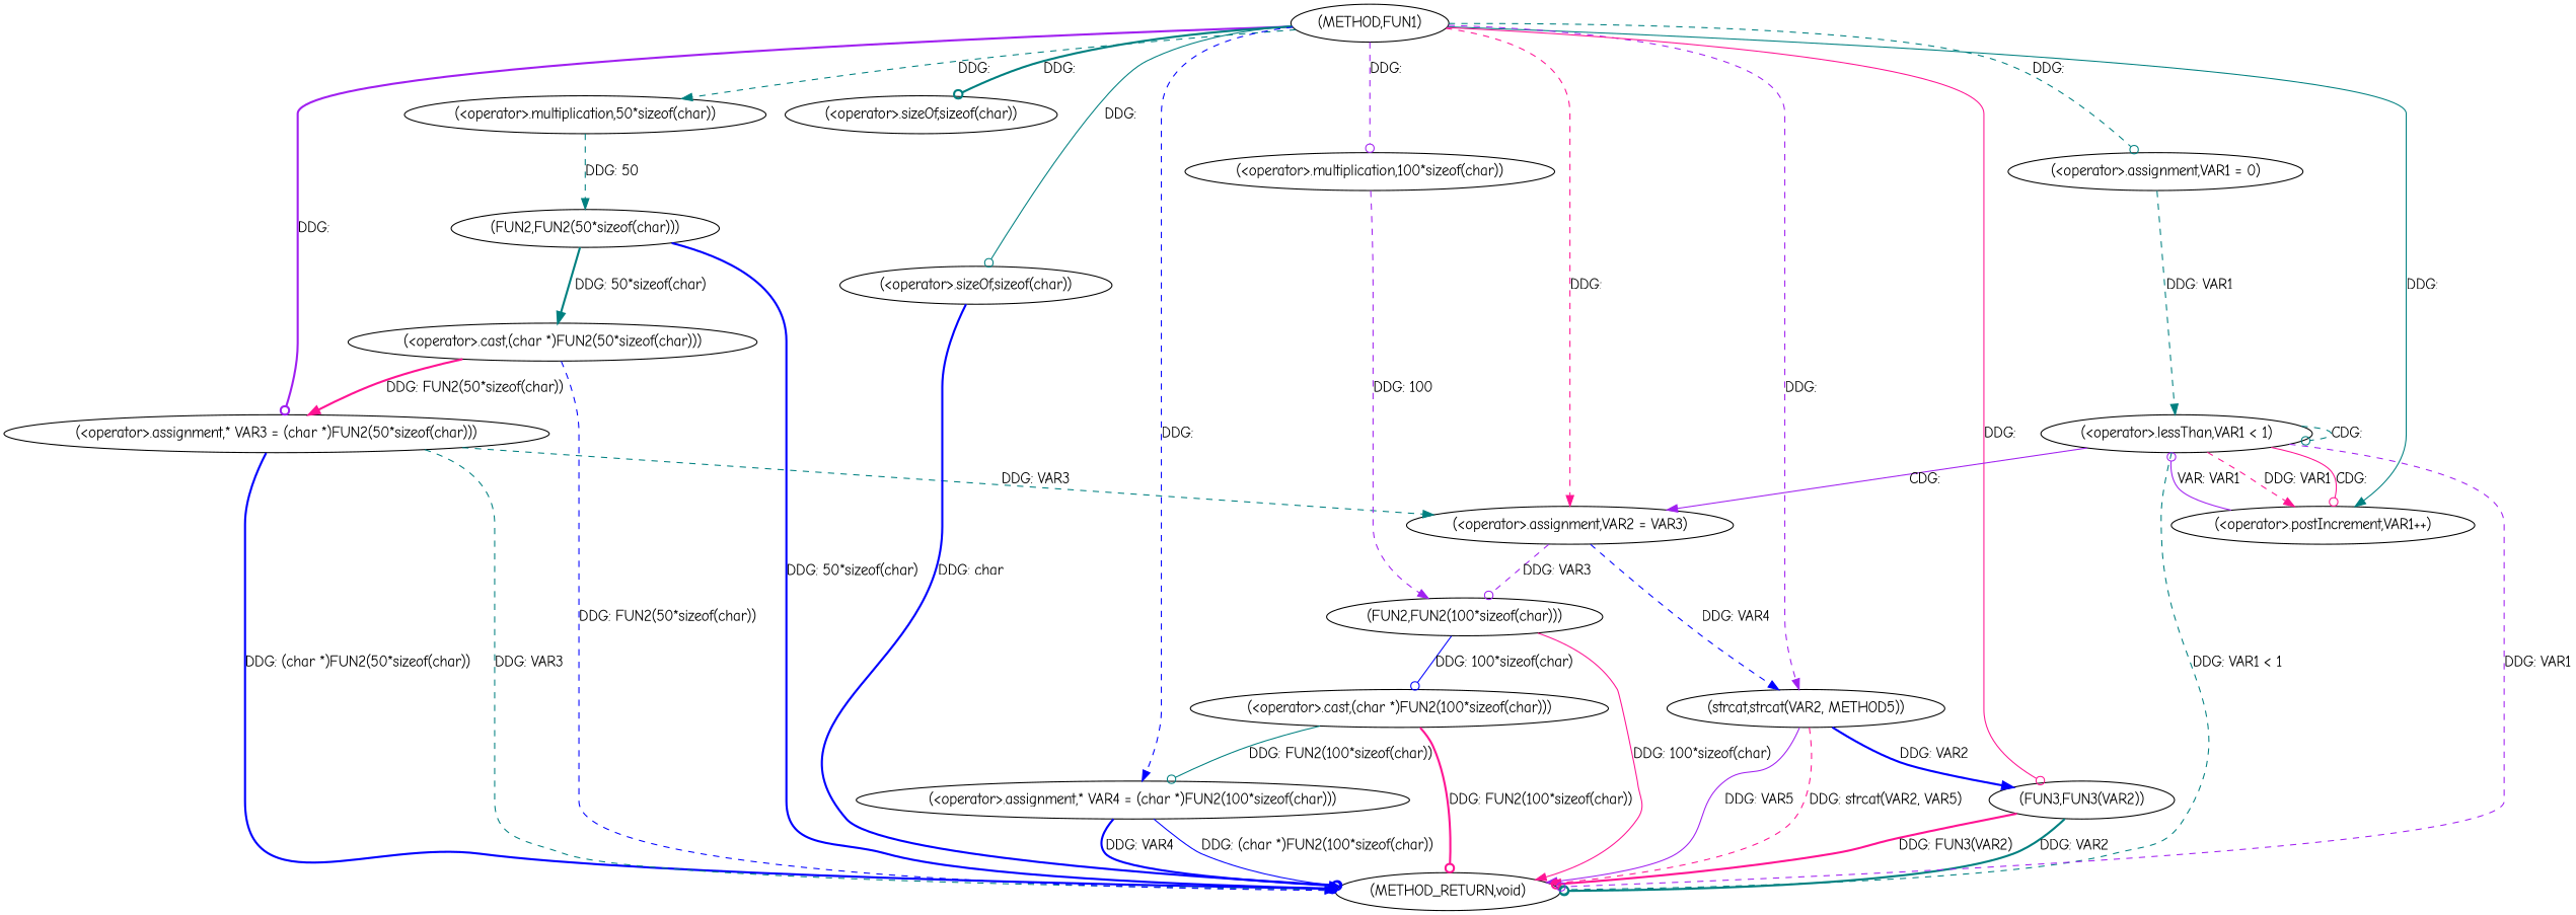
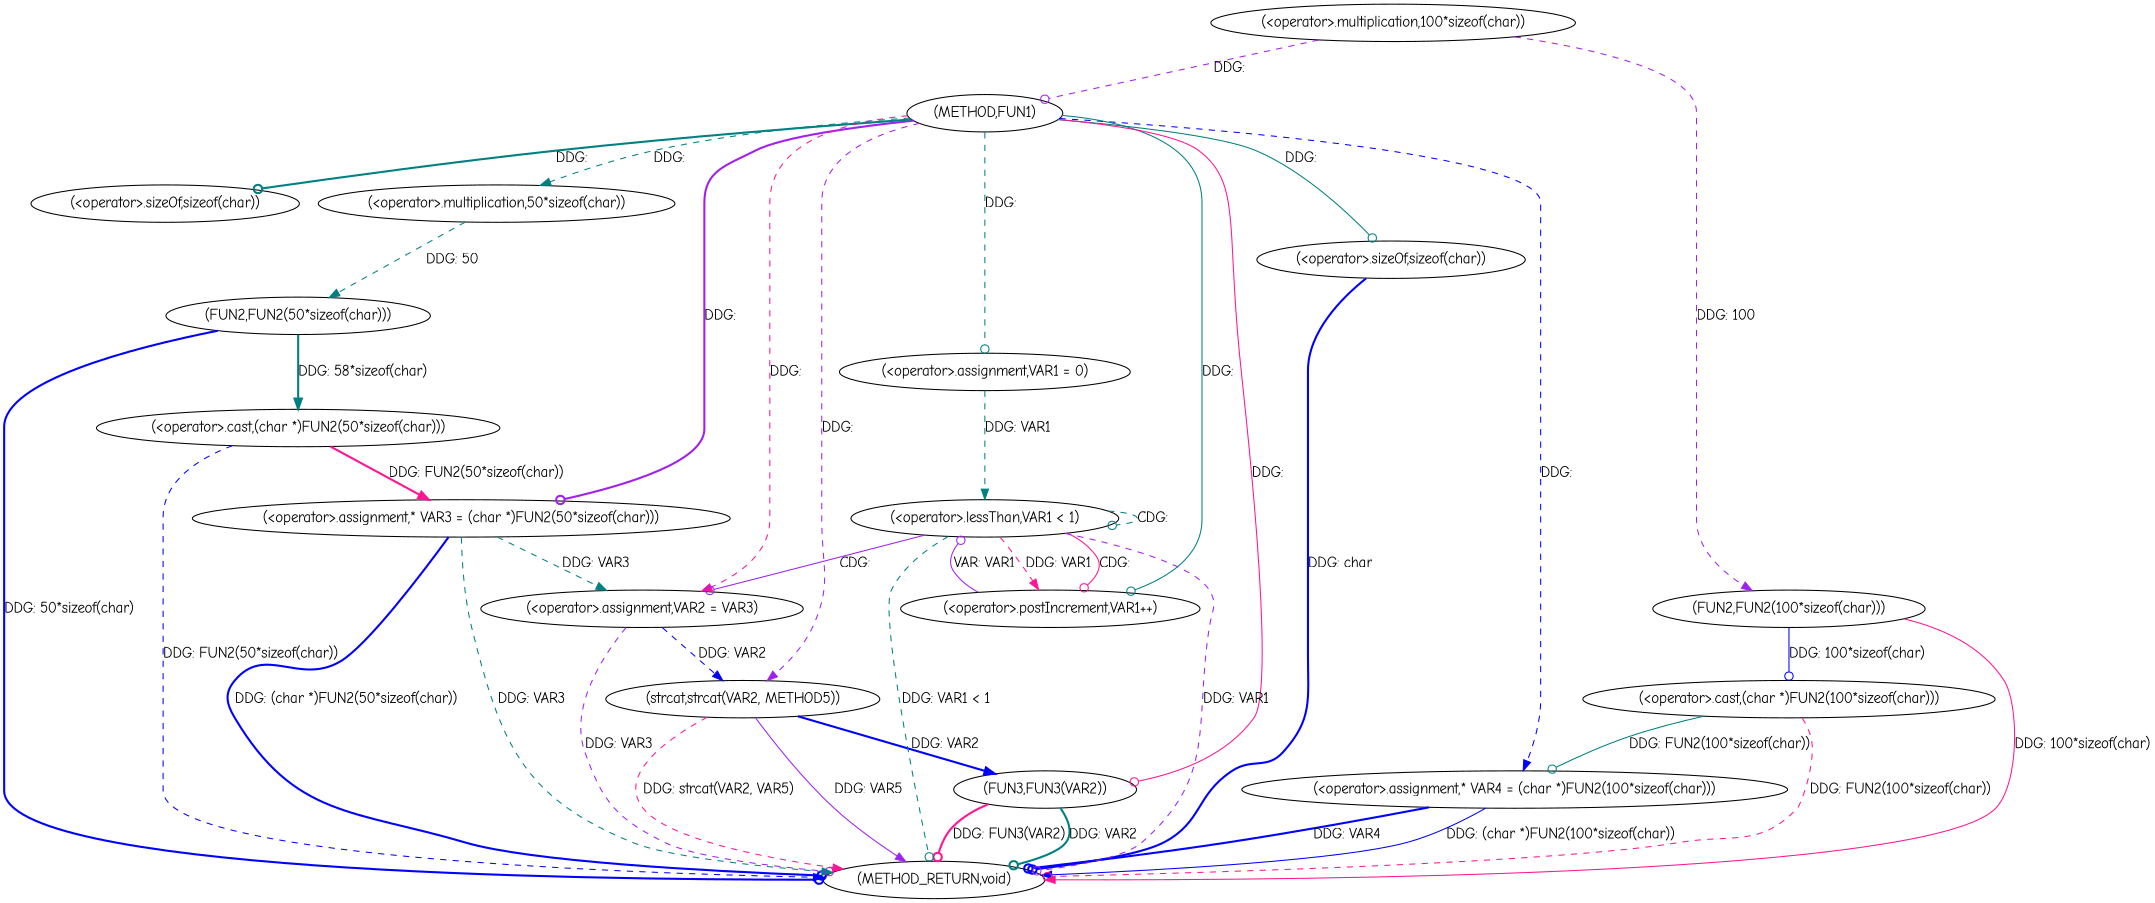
  digraph {
    fontname="Comic Neue"
    node [fontname="Comic Neue"]
    edge [arrowhead=odot color=teal fontname="Comic Neue" style=dashed]
    n1 [label="(METHOD,FUN1)"]
    n2 [label="(<operator>.assignment,* VAR3 = (char *)FUN2(50*sizeof(char)))"]
    n3 [label="(<operator>.multiplication,50*sizeof(char))"]
    n4 [label="(<operator>.sizeOf,sizeof(char))"]
    n5 [label="(<operator>.assignment,* VAR4 = (char *)FUN2(100*sizeof(char)))"]
    n6 [label="(<operator>.multiplication,100*sizeof(char))"]
    n7 [label="(<operator>.sizeOf,sizeof(char))"]
    n8 [label="(<operator>.assignment,VAR1 = 0)"]
    n9 [label="(<operator>.postIncrement,VAR1++)"]
    n10 [label="(<operator>.assignment,VAR2 = VAR3)"]
    n11 [label="(strcat,strcat(VAR2, METHOD5))"]
    n12 [label="(FUN3,FUN3(VAR2))"]
    n13 [label="(METHOD_RETURN,void)"]
    n14 [label="(FUN2,FUN2(50*sizeof(char)))"]
    n15 [label="(FUN2,FUN2(100*sizeof(char)))"]
    n16 [label="(<operator>.lessThan,VAR1 < 1)"]
    n17 [label="(<operator>.cast,(char *)FUN2(50*sizeof(char)))"]
    n18 [label="(<operator>.cast,(char *)FUN2(100*sizeof(char)))"]
    n1 -> n2 [color=purple label="DDG: " style=bold]
    n1 -> n3 [arrowhead=normal label="DDG: "]
    n1 -> n4 [label="DDG: " style=bold]
    n1 -> n5 [arrowhead=normal color=blue label="DDG: "]
-   n1 -> n6 [color=purple label="DDG: "]
+   n6 -> n1 [color=purple label="DDG: "]
    n1 -> n7 [label="DDG: " style=solid]
    n1 -> n8 [label="DDG: "]
-   n1 -> n9 [arrowhead=normal label="DDG: " style=solid]
+   n1 -> n9 [label="DDG: " style=solid]
    n1 -> n10 [arrowhead=normal color=deeppink label="DDG: "]
    n1 -> n11 [arrowhead=normal color=purple label="DDG: "]
    n1 -> n12 [color=deeppink label="DDG: " style=solid]
    n2 -> n10 [arrowhead=normal label="DDG: VAR3"]
    n2 -> n13 [color=blue label="DDG: (char *)FUN2(50*sizeof(char))" style=bold]
    n2 -> n13 [arrowhead=normal label="DDG: VAR3"]
    n3 -> n14 [arrowhead=normal label="DDG: 50"]
    n5 -> n13 [arrowhead=normal color=blue label="DDG: (char *)FUN2(100*sizeof(char))" style=solid]
    n5 -> n13 [color=blue label="DDG: VAR4" style=bold]
    n6 -> n15 [arrowhead=normal color=purple label="DDG: 100"]
    n7 -> n13 [color=blue label="DDG: char" style=bold]
    n8 -> n16 [arrowhead=normal label="DDG: VAR1"]
    n9 -> n16 [color=purple label="VAR: VAR1" style=solid]
-   n10 -> n11 [arrowhead=normal color=blue label="DDG: VAR4"]
-   n10 -> n15 [color=purple label="DDG: VAR3"]
+   n10 -> n11 [arrowhead=normal color=blue label="DDG: VAR2"]
+   n10 -> n13 [color=purple label="DDG: VAR3"]
    n11 -> n12 [arrowhead=normal color=blue label="DDG: VAR2" style=bold]
    n11 -> n13 [arrowhead=normal color=purple label="DDG: VAR5" style=solid]
    n11 -> n13 [arrowhead=normal color=deeppink label="DDG: strcat(VAR2, VAR5)"]
    n12 -> n13 [color=deeppink label="DDG: FUN3(VAR2)" style=bold]
    n12 -> n13 [label="DDG: VAR2" style=bold]
    n14 -> n13 [color=blue label="DDG: 50*sizeof(char)" style=bold]
-   n14 -> n17 [arrowhead=normal label="DDG: 50*sizeof(char)" style=bold]
+   n14 -> n17 [arrowhead=normal label="DDG: 58*sizeof(char)" style=bold]
    n15 -> n13 [arrowhead=normal color=deeppink label="DDG: 100*sizeof(char)" style=solid]
    n15 -> n18 [color=blue label="DDG: 100*sizeof(char)" style=solid]
    n16 -> n9 [arrowhead=normal color=deeppink label="DDG: VAR1"]
    n16 -> n9 [color=deeppink label="CDG: " style=solid]
-   n16 -> n10 [arrowhead=normal color=purple label="CDG: " style=solid]
+   n16 -> n10 [color=purple label="CDG: " style=solid]
    n16 -> n13 [label="DDG: VAR1 < 1"]
    n16 -> n13 [color=purple label="DDG: VAR1"]
    n16 -> n16 [label="CDG: "]
    n17 -> n2 [arrowhead=normal color=deeppink label="DDG: FUN2(50*sizeof(char))" style=bold]
    n17 -> n13 [arrowhead=normal color=blue label="DDG: FUN2(50*sizeof(char))"]
    n18 -> n5 [label="DDG: FUN2(100*sizeof(char))" style=solid]
-   n18 -> n13 [color=deeppink label="DDG: FUN2(100*sizeof(char))" style=bold]
+   n18 -> n13 [color=deeppink label="DDG: FUN2(100*sizeof(char))"]
  }
